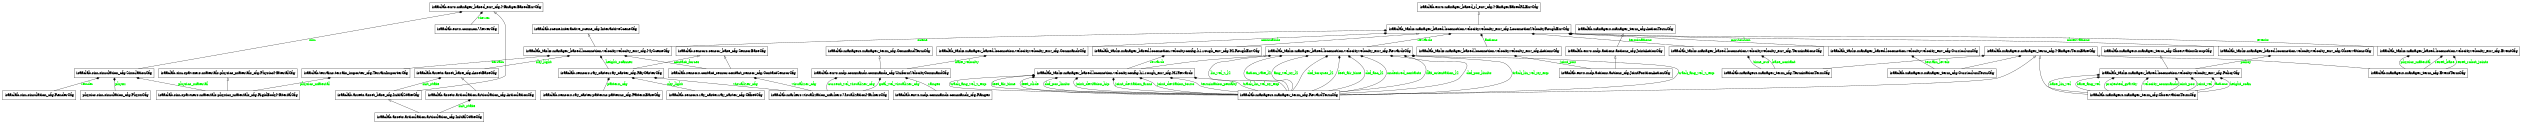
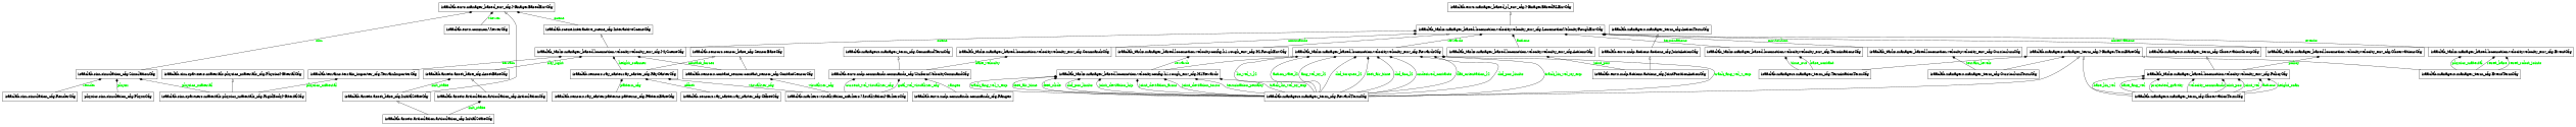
  digraph {
    rankdir=BT
    node [color=black fontcolor=black shape=record style=solid]
    edge [arrowhead=diamond arrowtail=none fontcolor=green style=solid]
    n1 [label="isaaclab.assets.articulation.articulation_cfg.ArticulationCfg"]
    n2 [label="isaaclab.assets.asset_base_cfg.AssetBaseCfg"]
    n3 [label="isaaclab_tasks.manager_based.locomotion.velocity.velocity_env_cfg.MySceneCfg"]
    n4 [label=<isaaclab.assets.articulation.articulation_cfg.InitialStateCfg>]
    n5 [label=<isaaclab.assets.asset_base_cfg.InitialStateCfg>]
    n6 [label="isaaclab.envs.manager_based_env_cfg.ManagerBasedEnvCfg"]
    n7 [label="isaaclab.scene.interactive_scene_cfg.InteractiveSceneCfg"]
    n8 [label="isaaclab_tasks.manager_based.locomotion.velocity.velocity_env_cfg.LocomotionVelocityRoughEnvCfg"]
    n9 [label="isaaclab.envs.common.ViewerCfg"]
    n10 [label="isaaclab.envs.manager_based_rl_env_cfg.ManagerBasedRLEnvCfg"]
    n11 [label="isaaclab.envs.mdp.actions.actions_cfg.JointActionCfg"]
    n12 [label="isaaclab.managers.manager_term_cfg.ActionTermCfg"]
    n13 [label="isaaclab.envs.mdp.actions.actions_cfg.JointPositionActionCfg"]
    n14 [label="isaaclab_tasks.manager_based.locomotion.velocity.velocity_env_cfg.ActionsCfg"]
    n15 [label=<isaaclab.envs.mdp.commands.commands_cfg.Ranges>]
    n16 [label="isaaclab.envs.mdp.commands.commands_cfg.UniformVelocityCommandCfg"]
    n17 [label="isaaclab.managers.manager_term_cfg.CommandTermCfg"]
    n18 [label="isaaclab_tasks.manager_based.locomotion.velocity.velocity_env_cfg.CommandsCfg"]
    n19 [label="isaaclab.managers.manager_term_cfg.CurriculumTermCfg"]
    n20 [label="isaaclab.managers.manager_term_cfg.ManagerTermBaseCfg"]
    n21 [label="isaaclab_tasks.manager_based.locomotion.velocity.velocity_env_cfg.CurriculumCfg"]
    n22 [label="isaaclab.managers.manager_term_cfg.EventTermCfg"]
    n23 [label="isaaclab_tasks.manager_based.locomotion.velocity.velocity_env_cfg.EventCfg"]
    n24 [label="isaaclab.managers.manager_term_cfg.ObservationGroupCfg"]
    n25 [label="isaaclab.managers.manager_term_cfg.ObservationTermCfg"]
    n26 [label=<isaaclab_tasks.manager_based.locomotion.velocity.velocity_env_cfg.PolicyCfg>]
    n27 [label="isaaclab_tasks.manager_based.locomotion.velocity.velocity_env_cfg.ObservationsCfg"]
    n28 [label="isaaclab.managers.manager_term_cfg.RewardTermCfg"]
    n29 [label="isaaclab_tasks.manager_based.locomotion.velocity.config.h1.rough_env_cfg.H1Rewards"]
    n30 [label="isaaclab_tasks.manager_based.locomotion.velocity.velocity_env_cfg.RewardsCfg"]
    n31 [label="isaaclab_tasks.manager_based.locomotion.velocity.config.h1.rough_env_cfg.H1RoughEnvCfg"]
    n32 [label="isaaclab.managers.manager_term_cfg.TerminationTermCfg"]
    n33 [label="isaaclab_tasks.manager_based.locomotion.velocity.velocity_env_cfg.TerminationsCfg"]
    n34 [label="isaaclab.markers.visualization_markers.VisualizationMarkersCfg"]
    n35 [label="isaaclab.sensors.contact_sensor.contact_sensor_cfg.ContactSensorCfg"]
    n36 [label="isaaclab.sensors.ray_caster.ray_caster_cfg.RayCasterCfg"]
    n37 [label="isaaclab.sensors.sensor_base_cfg.SensorBaseCfg"]
    n38 [label="isaaclab.sensors.ray_caster.patterns.patterns_cfg.PatternBaseCfg"]
    n39 [label=<isaaclab.sensors.ray_caster.ray_caster_cfg.OffsetCfg>]
    n40 [label="physics.sim.simulation_cfg.PhysxCfg"]
    n41 [label="isaaclab.sim.simulation_cfg.SimulationCfg"]
    n42 [label="isaaclab.sim.simulation_cfg.RenderCfg"]
    n43 [label="isaaclab.sim.spawners.materials.physics_materials_cfg.PhysicsMaterialCfg"]
    n44 [label="isaaclab.sim.spawners.materials.physics_materials_cfg.RigidBodyMaterialCfg"]
    n45 [label="isaaclab.terrains.terrain_importer_cfg.TerrainImporterCfg"]
    n1 -> n2 [arrowhead=empty fontcolor="" style=""]
    n2 -> n3 [label=sky_light]
    n3 -> n7 [arrowhead=empty fontcolor="" style=""]
    n3 -> n8 [label=scene]
    n4 -> n1 [label=init_state]
    n4 -> n5 [arrowhead=empty fontcolor="" style=""]
    n5 -> n2 [label=init_state]
    n5 -> n6 [arrowhead=empty fontcolor="" style=""]
+   n7 -> n6 [label=scene]
    n8 -> n10 [arrowhead=empty fontcolor="" style=""]
    n9 -> n6 [label=viewer]
    n11 -> n12 [arrowhead=empty fontcolor="" style=""]
    n13 -> n11 [arrowhead=empty fontcolor="" style=""]
    n13 -> n14 [label=joint_pos]
    n14 -> n8 [label=actions]
    n15 -> n16 [label=ranges]
    n16 -> n17 [arrowhead=empty fontcolor="" style=""]
    n16 -> n18 [label=base_velocity]
    n18 -> n8 [label=commands]
    n19 -> n20 [fontcolor="" style=""]
    n19 -> n21 [label=terrain_levels]
    n21 -> n8 [label=curriculum]
    n22 -> n20 [arrowhead=empty fontcolor="" style=""]
    n22 -> n23 [label=physics_material]
    n22 -> n23 [label=reset_base]
    n22 -> n23 [label=reset_robot_joints]
    n23 -> n8 [label=events]
    n25 -> n20 [arrowhead=empty fontcolor="" style=""]
    n25 -> n26 [label=base_lin_vel]
    n25 -> n26 [label=base_ang_vel]
    n25 -> n26 [label=projected_gravity]
    n25 -> n26 [label=velocity_commands]
    n25 -> n26 [label=joint_pos]
    n25 -> n26 [label=joint_vel]
    n25 -> n26 [label=actions]
    n25 -> n26 [label=height_scan]
    n26 -> n24 [arrowhead=empty fontcolor="" style=""]
    n26 -> n27 [label=policy]
    n27 -> n8 [label=observations]
    n28 -> n20 [arrowhead=empty fontcolor="" style=""]
    n28 -> n29 [label=termination_penalty]
    n28 -> n29 [label=track_lin_vel_xy_exp]
    n28 -> n29 [label=track_ang_vel_z_exp]
    n28 -> n29 [label=feet_air_time]
    n28 -> n29 [label=feet_slide]
    n28 -> n29 [label=dof_pos_limits]
    n28 -> n29 [label=joint_deviation_hip]
    n28 -> n29 [label=joint_deviation_arms]
    n28 -> n29 [label=joint_deviation_torso]
    n28 -> n30 [label=track_lin_vel_xy_exp]
    n28 -> n30 [label=track_ang_vel_z_exp]
    n28 -> n30 [label=lin_vel_z_l2]
    n28 -> n30 [label=ang_vel_xy_l2]
    n28 -> n30 [label=dof_torques_l2]
    n28 -> n30 [label=dof_acc_l2]
    n28 -> n30 [label=action_rate_l2]
    n28 -> n30 [label=feet_air_time]
    n28 -> n30 [label=undesired_contacts]
    n28 -> n30 [label=flat_orientation_l2]
    n28 -> n30 [label=dof_pos_limits]
    n29 -> n30 [arrowhead=empty fontcolor="" style=""]
    n29 -> n31 [label=rewards]
    n30 -> n8 [label=rewards]
    n31 -> n8 [arrowhead=empty fontcolor="" style=""]
    n32 -> n20 [fontcolor="" style=""]
    n32 -> n33 [label=time_out]
    n32 -> n33 [label=base_contact]
    n33 -> n8 [label=terminations]
    n34 -> n16 [label=goal_vel_visualizer_cfg]
    n34 -> n16 [label=current_vel_visualizer_cfg]
    n34 -> n35 [label=visualizer_cfg]
    n34 -> n36 [label=visualizer_cfg]
    n35 -> n3 [label=contact_forces]
    n35 -> n37 [arrowhead=empty fontcolor="" style=""]
    n36 -> n3 [label=height_scanner]
    n36 -> n37 [arrowhead=empty fontcolor="" style=""]
    n38 -> n36 [label=pattern_cfg]
-   n39 -> n36 [label=sky_light]
+   n39 -> n36 [label=offset]
    n40 -> n41 [label=physx]
    n41 -> n6 [label=sim]
    n42 -> n41 [label=render]
    n44 -> n41 [label=physics_material]
    n44 -> n43 [arrowhead=empty fontcolor="" style=""]
    n44 -> n45 [label=physics_material]
    n45 -> n3 [label=terrain]
  }
